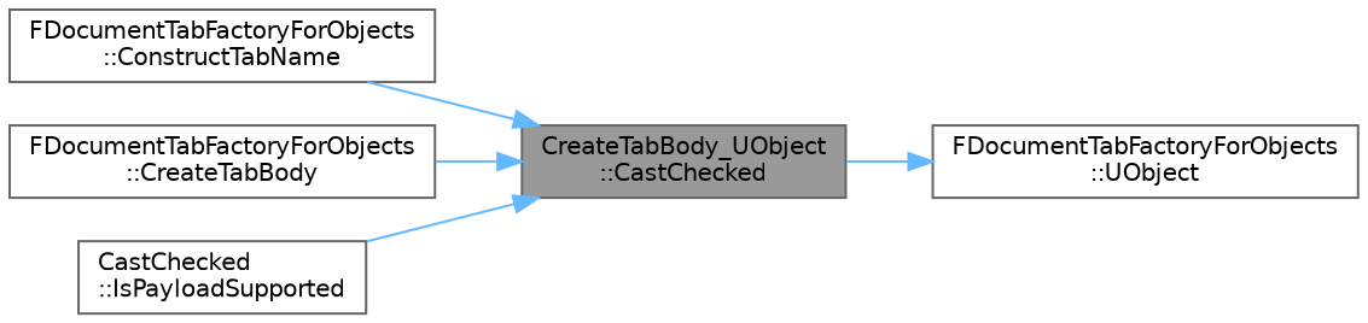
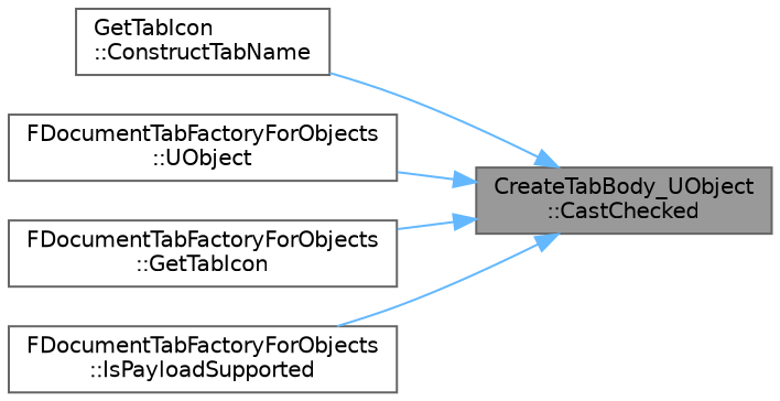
  digraph {
    rankdir=RL
    node [color=grey40 fillcolor=white fontname=Helvetica fontsize=10 shape=box style=filled]
    edge [color=steelblue1 dir=back fontname=Helvetica fontsize=10 labelfontname=Helvetica labelfontsize=10 style=solid]
    n1 [color=gray40 fillcolor=grey60 fontcolor=black height=0.2 label="CreateTabBody_UObject\l::CastChecked" width=0.4]
-   n2 [height=0.2 label="FDocumentTabFactoryForObjects\l::ConstructTabName" width=0.4]
+   n2 [height=0.2 label="GetTabIcon\l::ConstructTabName" width=0.4]
    n3 [height=0.2 label="FDocumentTabFactoryForObjects\l::UObject" width=0.4]
-   n4 [height=0.2 label="FDocumentTabFactoryForObjects\l::CreateTabBody" width=0.4]
-   n5 [height=0.2 label="CastChecked\l::IsPayloadSupported" width=0.4]
+   n4 [height=0.2 label="FDocumentTabFactoryForObjects\l::GetTabIcon" width=0.4]
+   n5 [height=0.2 label="FDocumentTabFactoryForObjects\l::IsPayloadSupported" width=0.4]
    n1 -> n2
-   n3 -> n1
+   n1 -> n3
    n1 -> n4
    n1 -> n5
  }
